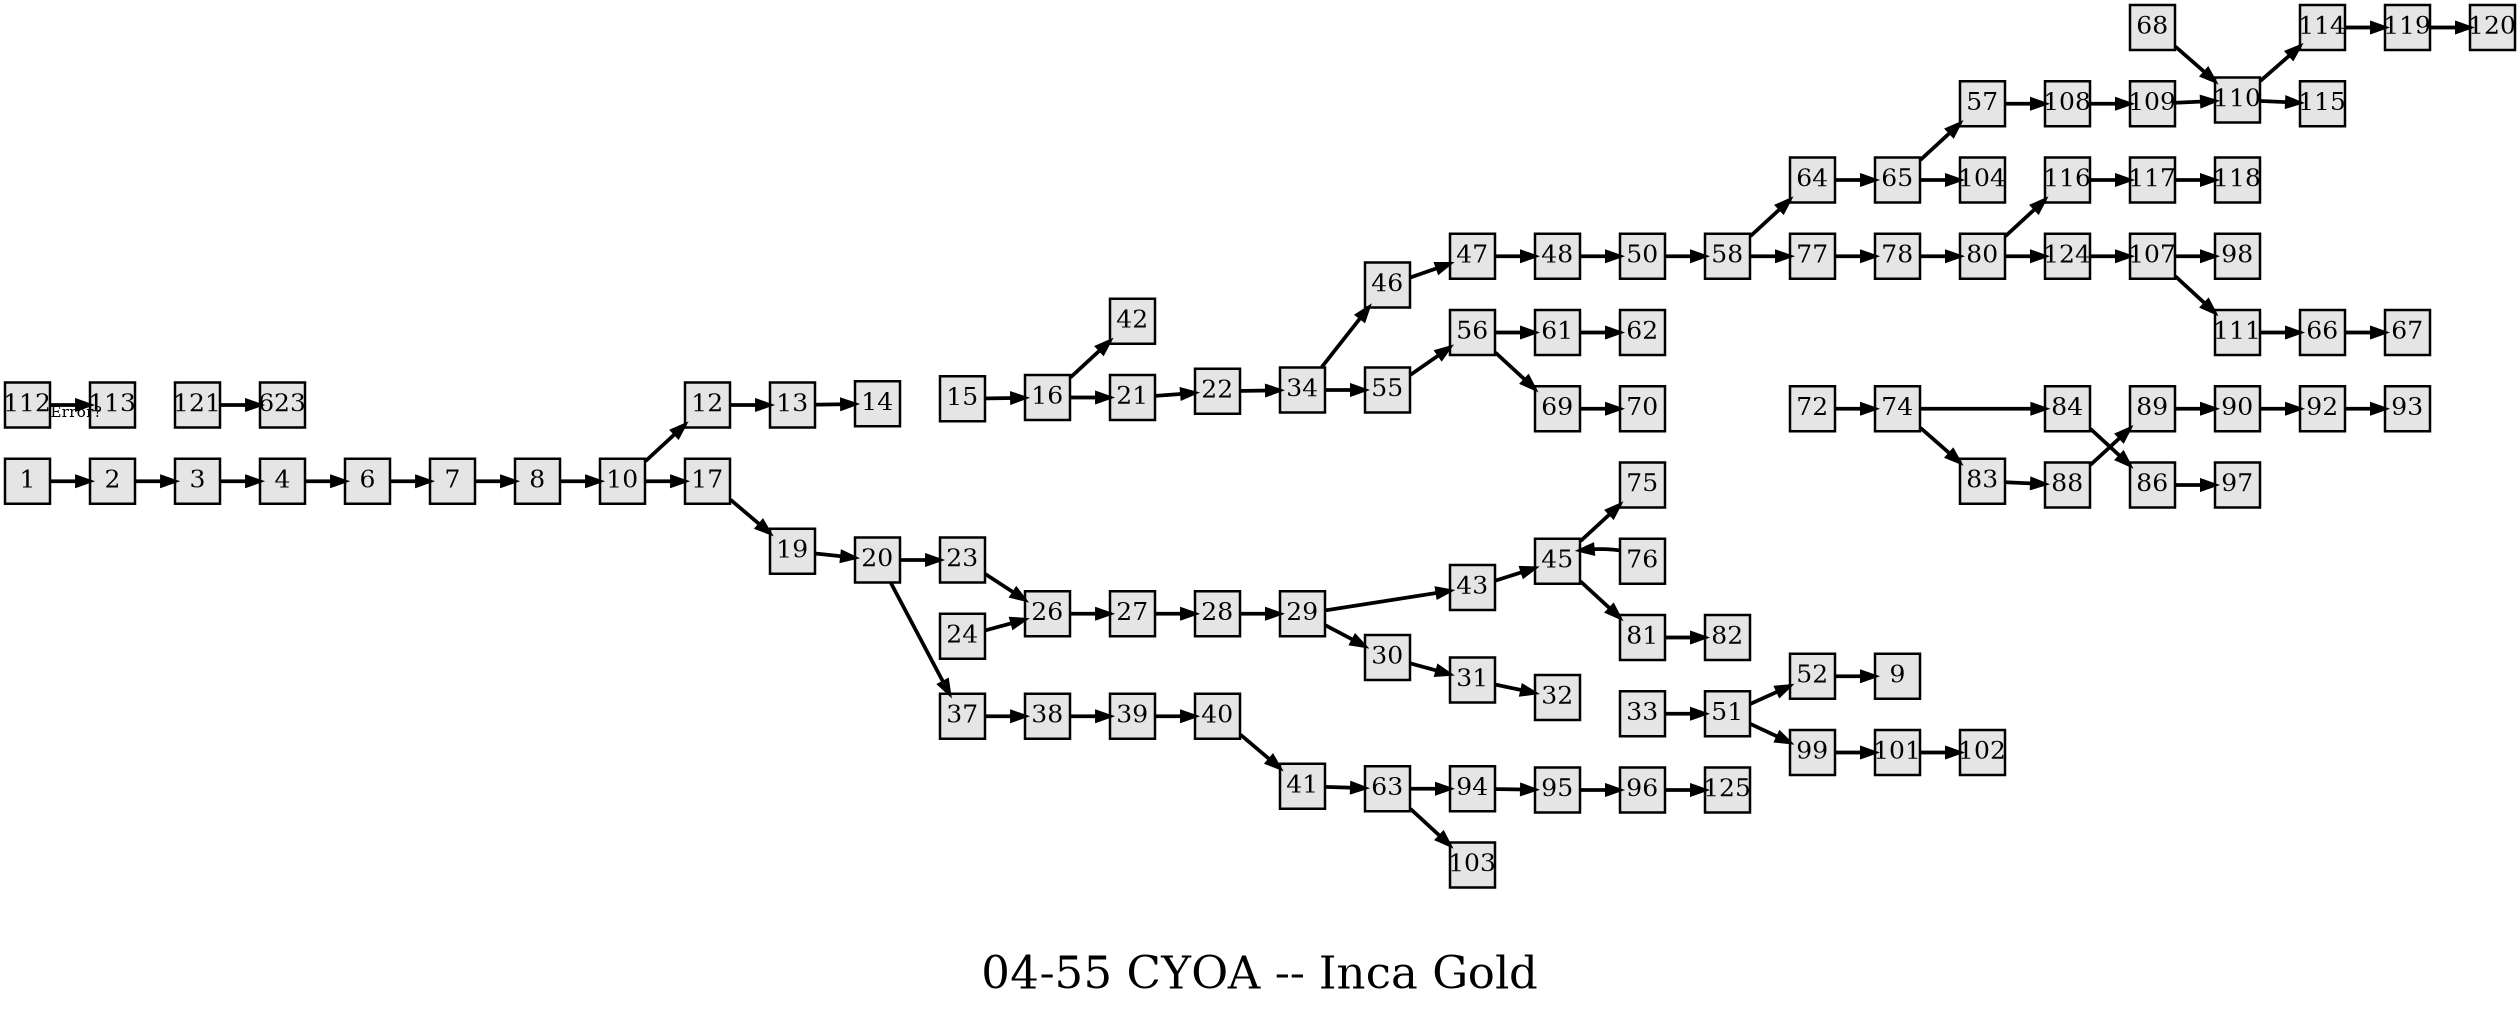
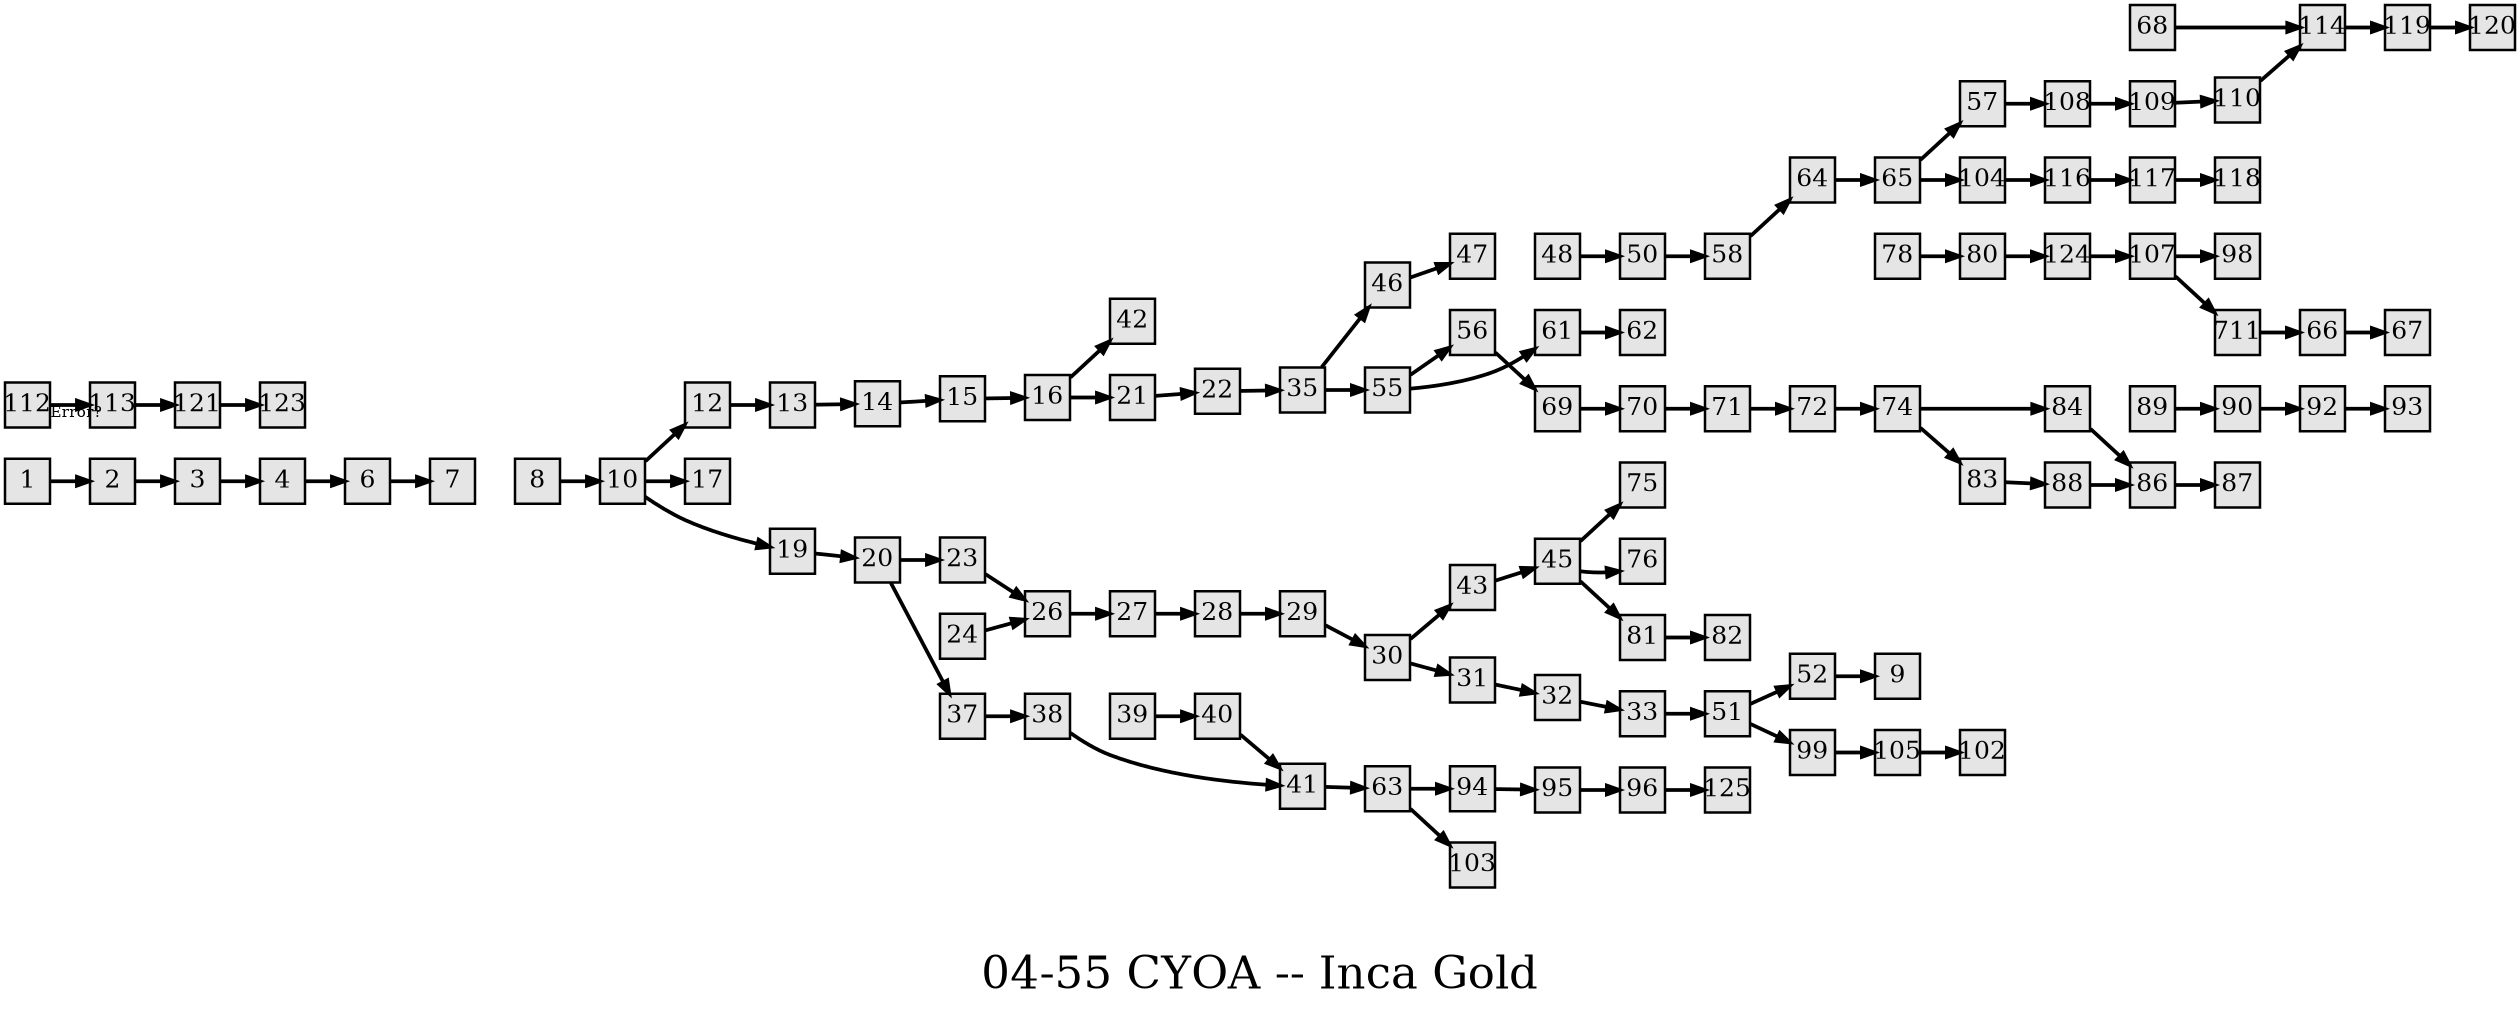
  digraph {
    fontsize=36
    label="04-55 CYOA -- Inca Gold"
    nodesep=0.35
    ordering=out
    rankdir=LR
    ranksep=0.45
    node [fillcolor=grey90 fixedsize=true fontsize=20 labelfloat=true margin="0,0" penwidth=2 regular=true shape=rect style=filled]
    edge [fontsize=12 labelfloat=true penwidth=3]
    1
    2
    3
    4
    6
    7
    8
    10
    12
    17
    13
    19
    14
    20
    15
    16
    42
    21
    22
-   34
+   34 [label=35]
    23
    37
    26
    38
    24
    39
    46
    55
    47
    56
    27
    28
    29
    43
    30
    45
    31
    75
    76
    81
    32
    33
    51
    52
    99
    9
-   101
+   101 [label=105]
    48
    61
    69
    40
    41
    63
    94
    103
    95
    82
    50
    58
    64
-   77
    65
    78
    102
    62
    70
+   71
    57
    108
    109
    110
    104
    80
    96
    116
    117
    66
    67
    68
    114
    119
    120
    72
    74
    84
    83
    86
    88
-   87 [label=97]
+   87
    89
    124
    107
    98
-   111
+   111 [label=711]
    90
    92
    93
    125
    118
-   115
    112
    113
    121
-   123 [label=623]
+   123
    1 -> 2
    2 -> 3
    3 -> 4
    4 -> 6
    6 -> 7
-   7 -> 8
    8 -> 10
    10 -> 12
    10 -> 17
    12 -> 13
-   17 -> 19
+   10 -> 19
    13 -> 14
    19 -> 20
+   14 -> 15
    20 -> 23
    20 -> 37
    15 -> 16
    16 -> 42
    16 -> 21
    21 -> 22
    22 -> 34
    34 -> 46
    34 -> 55
    23 -> 26
    37 -> 38
    26 -> 27
-   38 -> 39
+   38 -> 41
    24 -> 26
    39 -> 40
    46 -> 47
    55 -> 56
-   47 -> 48
-   56 -> 61
+   55 -> 61
    56 -> 69
    27 -> 28
    28 -> 29
-   29 -> 43
+   30 -> 43
    29 -> 30
    43 -> 45
    30 -> 31
    45 -> 75
-   76 -> 45
+   45 -> 76
    45 -> 81
    31 -> 32
    81 -> 82
+   32 -> 33
    33 -> 51
    51 -> 52
    51 -> 99
    52 -> 9
    99 -> 101
    101 -> 102
    48 -> 50
    61 -> 62
    69 -> 70
    40 -> 41
    41 -> 63
    63 -> 94
    63 -> 103
    94 -> 95
    95 -> 96
    50 -> 58
    58 -> 64
-   58 -> 77
    64 -> 65
-   77 -> 78
    65 -> 57
    65 -> 104
    78 -> 80
+   70 -> 71
+   71 -> 72
    57 -> 108
    108 -> 109
    109 -> 110
    110 -> 114
-   110 -> 115
-   80 -> 116
+   104 -> 116
    80 -> 124
    96 -> 125
    116 -> 117
    117 -> 118
    66 -> 67
-   68 -> 110
+   68 -> 114
    114 -> 119
    119 -> 120
    72 -> 74
    74 -> 84
    74 -> 83
    84 -> 86
    83 -> 88
    86 -> 87
-   88 -> 89
+   88 -> 86
    89 -> 90
    124 -> 107
    107 -> 98
    107 -> 111
    111 -> 66
    90 -> 92
    92 -> 93
    112 -> 113 [xlabel="Error?"]
+   113 -> 121
    121 -> 123
  }
